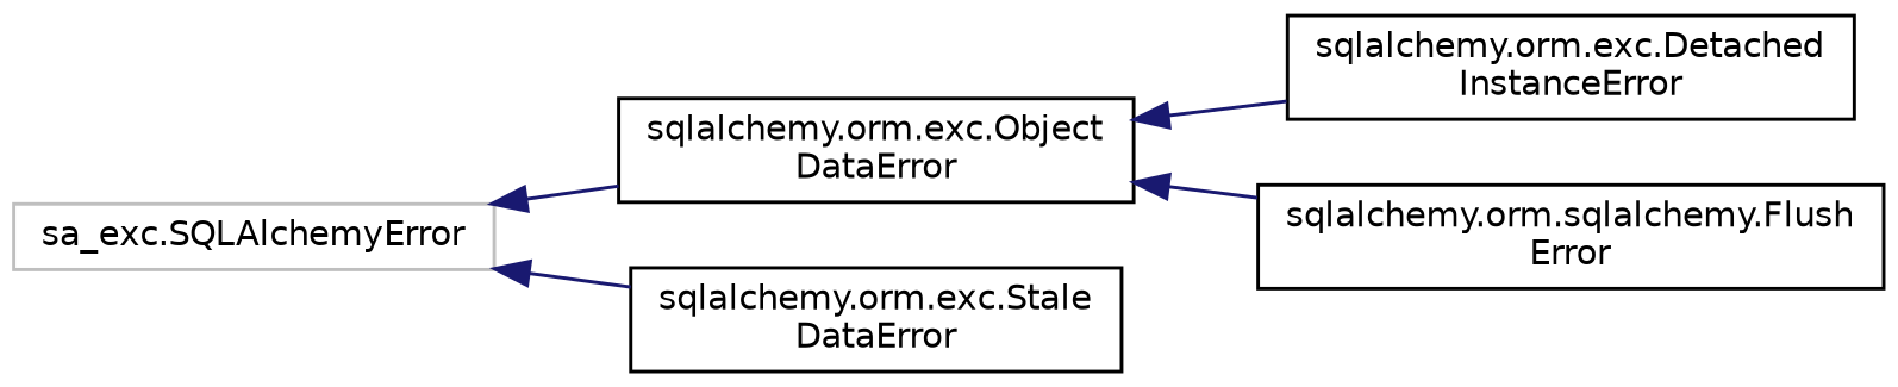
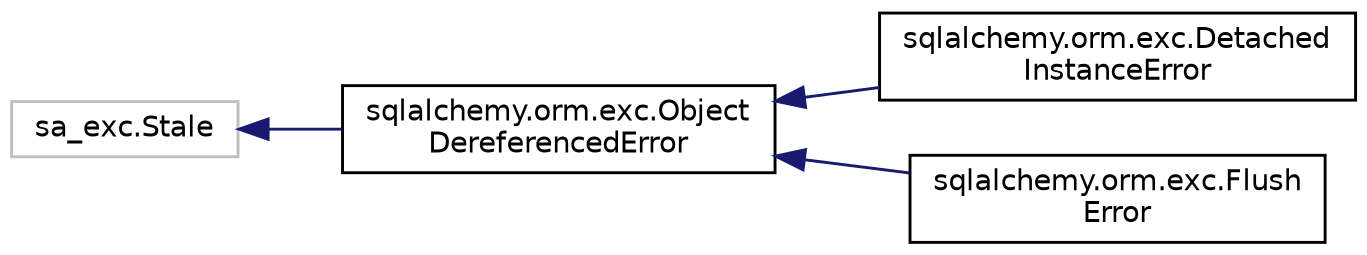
  digraph {
    rankdir=LR
    node [color=black fillcolor=white fontname=Helvetica fontsize=10 shape=record style=filled]
    edge [color=midnightblue dir=back fontname=Helvetica fontsize=10 labelfontname=Helvetica labelfontsize=10 style=solid]
-   n1 [color=grey75 height=0.2 label="sa_exc.SQLAlchemyError" width=0.4]
-   n2 [height=0.2 label="sqlalchemy.orm.exc.Object\lDataError" width=0.4]
-   n3 [height=0.2 label="sqlalchemy.orm.exc.Stale\lDataError" width=0.4]
+   n1 [color=grey75 height=0.2 label="sa_exc.Stale" width=0.4]
+   n2 [height=0.2 label="sqlalchemy.orm.exc.Object\lDereferencedError" width=0.4]
    n4 [height=0.2 label="sqlalchemy.orm.exc.Detached\lInstanceError" width=0.4]
-   n5 [height=0.2 label="sqlalchemy.orm.sqlalchemy.Flush\lError" width=0.4]
+   n5 [height=0.2 label="sqlalchemy.orm.exc.Flush\lError" width=0.4]
    n1 -> n2
-   n1 -> n3
    n2 -> n4
    n2 -> n5
  }
